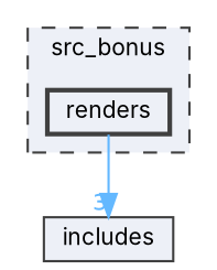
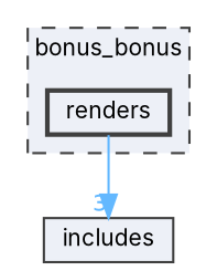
  digraph {
    compound=true
    fontname=Inter
    node [color=grey25 fillcolor="#edf0f7" fontname=Inter fontsize=10 shape=box]
    n1 [height=0.2 label=renders style="filled,bold" width=0.4]
    n2 [height=0.2 label=includes style=filled width=0.4]
    subgraph cluster_1 {
      bgcolor="#edf0f7"
      fontsize=10
-     label=src_bonus
+     label=bonus_bonus
      pencolor=grey25
      style="filled,dashed"
      n1
    }
    n1 -> n2 [color=steelblue1 fontcolor=steelblue1 fontname=Inter fontsize=10 headlabel=3 labeldistance=1.5 labelfontname=Helvetica labelfontsize=10]
  }
